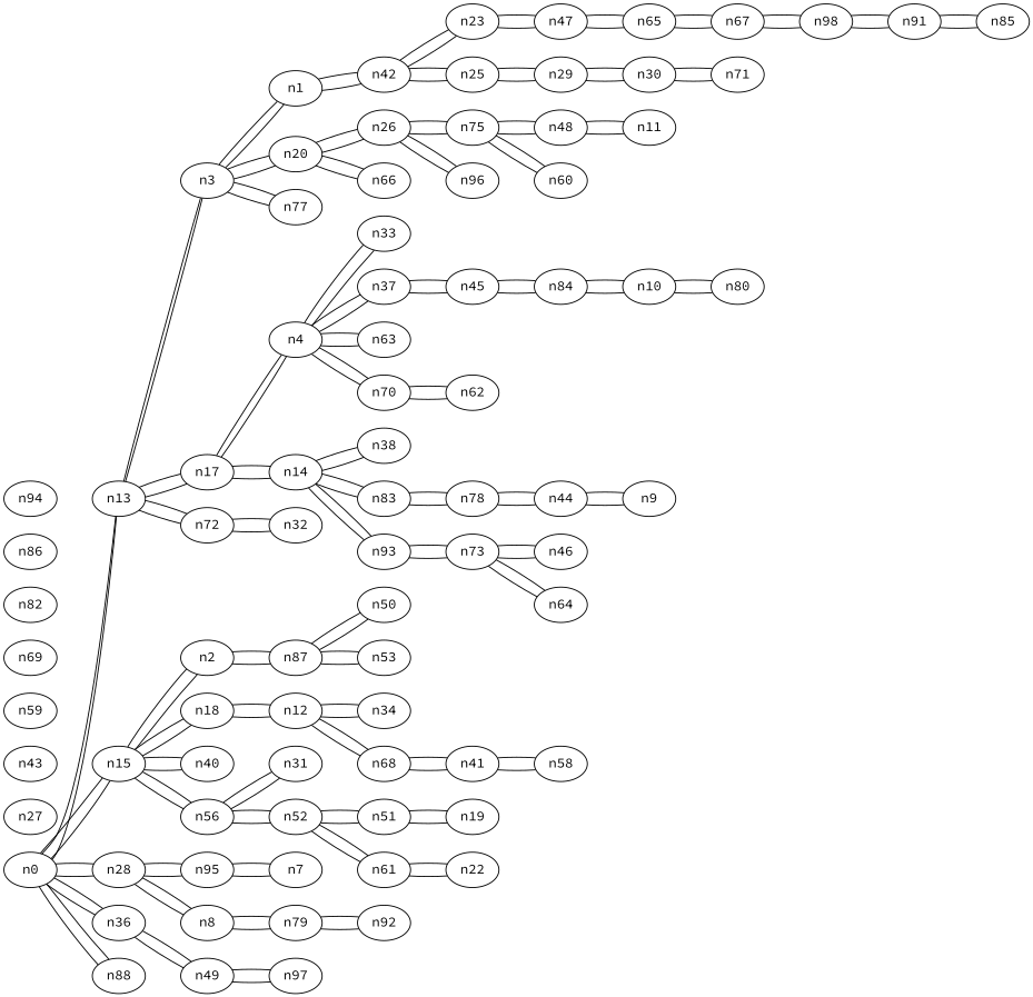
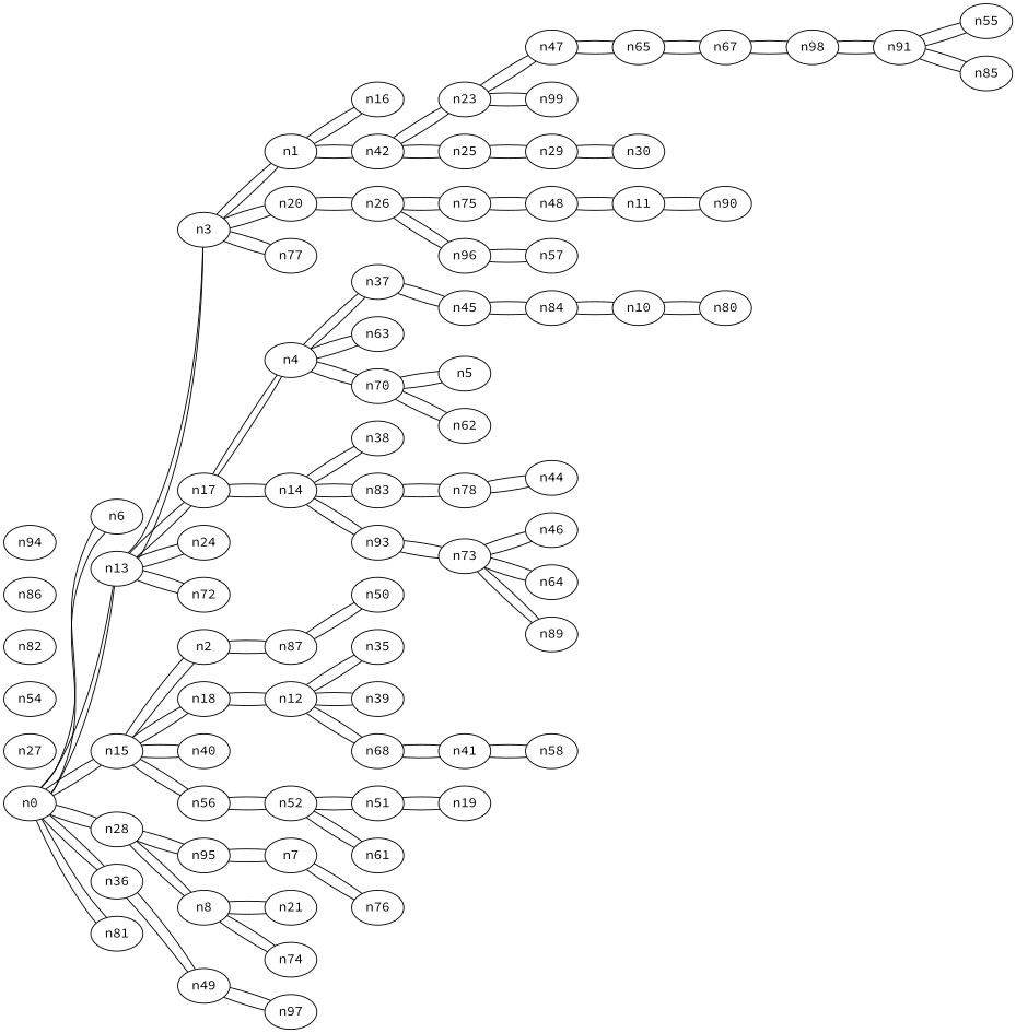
  graph {
    fontname="Source Code Pro"
    rankdir=LR
    node [fontname="Source Code Pro"]
    edge [fontname="Source Code Pro"]
    n0
+   n6
    n13
    n15
    n28
    n36
-   n88
+   n88 [label=n81]
    n3
    n17
+   n24
    n72
    n2
    n18
    n40
    n56
    n95
    n8
    n49
    n1
+   n16
    n42
    n20
    n77
    n23
    n25
    n87
    n50
-   n53
    n26
-   n66
    n4
-   n33
    n37
    n63
    n70
    n14
    n45
+   n5
    n62
    n7
-   n79
-   n92
-   n9
+   n76
+   n21
+   n79 [label=n74]
    n44
    n78
    n10
    n80
    n84
    n11
    n48
+   n90
    n75
    n12
-   n39 [label=n34]
+   n35
+   n39
    n68
    n41
-   n32
    n38
    n83
    n93
    n73
-   n31
    n52
    n19
    n51
    n96
-   n22
    n61
    n47
+   n99
    n65
    n29
    n30
-   n60
+   n57
    n27
-   n71
    n97
    n58
-   n43
    n46
    n64
+   n89
    n67
+   n54
+   n55
    n91
    n98
    n85
-   n59
-   n69
    n82
    n86
    n94
+   n0 -- n6
    n0 -- n13
    n0 -- n15
    n0 -- n28
    n0 -- n36
    n0 -- n88
+   n6 -- n0
    n13 -- n0
    n13 -- n3
    n13 -- n17
+   n13 -- n24
    n13 -- n72
    n15 -- n0
    n15 -- n2
    n15 -- n18
    n15 -- n40
    n15 -- n56
    n28 -- n0
    n28 -- n95
    n28 -- n8
    n36 -- n0
    n36 -- n49
    n88 -- n0
    n3 -- n13
    n3 -- n1
    n3 -- n20
    n3 -- n77
    n17 -- n13
    n17 -- n4
    n17 -- n14
+   n24 -- n13
    n72 -- n13
-   n72 -- n32
    n2 -- n15
    n2 -- n87
    n18 -- n15
    n18 -- n12
    n40 -- n15
    n56 -- n15
-   n56 -- n31
    n56 -- n52
    n95 -- n28
    n95 -- n7
    n8 -- n28
+   n8 -- n21
    n8 -- n79
    n49 -- n36
    n49 -- n97
    n1 -- n3
+   n1 -- n16
    n1 -- n42
+   n16 -- n1
    n42 -- n1
    n42 -- n23
    n42 -- n25
    n20 -- n3
    n20 -- n26
-   n20 -- n66
    n77 -- n3
    n23 -- n42
    n23 -- n47
+   n23 -- n99
    n25 -- n42
    n25 -- n29
    n87 -- n2
    n87 -- n50
-   n87 -- n53
    n50 -- n87
-   n53 -- n87
    n26 -- n20
    n26 -- n75
    n26 -- n96
-   n66 -- n20
    n4 -- n17
-   n4 -- n33
    n4 -- n37
    n4 -- n63
    n4 -- n70
-   n33 -- n4
    n37 -- n4
    n37 -- n45
    n63 -- n4
    n70 -- n4
+   n70 -- n5
    n70 -- n62
    n14 -- n17
    n14 -- n38
    n14 -- n83
    n14 -- n93
    n45 -- n37
    n45 -- n84
+   n5 -- n70
    n62 -- n70
    n7 -- n95
+   n7 -- n76
+   n76 -- n7
+   n21 -- n8
    n79 -- n8
-   n79 -- n92
-   n92 -- n79
-   n9 -- n44
-   n44 -- n9
    n44 -- n78
    n78 -- n44
    n78 -- n83
    n10 -- n80
    n10 -- n84
    n80 -- n10
    n84 -- n45
    n84 -- n10
    n11 -- n48
+   n11 -- n90
    n48 -- n11
    n48 -- n75
+   n90 -- n11
    n75 -- n26
    n75 -- n48
-   n75 -- n60
    n12 -- n18
+   n12 -- n35
    n12 -- n39
    n12 -- n68
+   n35 -- n12
    n39 -- n12
    n68 -- n12
    n68 -- n41
    n41 -- n68
    n41 -- n58
-   n32 -- n72
    n38 -- n14
    n83 -- n14
    n83 -- n78
    n93 -- n14
    n93 -- n73
    n73 -- n93
    n73 -- n46
    n73 -- n64
-   n31 -- n56
+   n73 -- n89
    n52 -- n56
    n52 -- n51
    n52 -- n61
    n19 -- n51
    n51 -- n52
    n51 -- n19
    n96 -- n26
-   n22 -- n61
+   n96 -- n57
    n61 -- n52
-   n61 -- n22
    n47 -- n23
    n47 -- n65
+   n99 -- n23
    n65 -- n47
    n65 -- n67
    n29 -- n25
    n29 -- n30
    n30 -- n29
-   n30 -- n71
-   n60 -- n75
-   n71 -- n30
+   n57 -- n96
    n97 -- n49
    n58 -- n41
    n46 -- n73
    n64 -- n73
+   n89 -- n73
    n67 -- n65
    n67 -- n98
+   n55 -- n91
+   n91 -- n55
    n91 -- n98
    n91 -- n85
    n98 -- n67
    n98 -- n91
    n85 -- n91
  }
